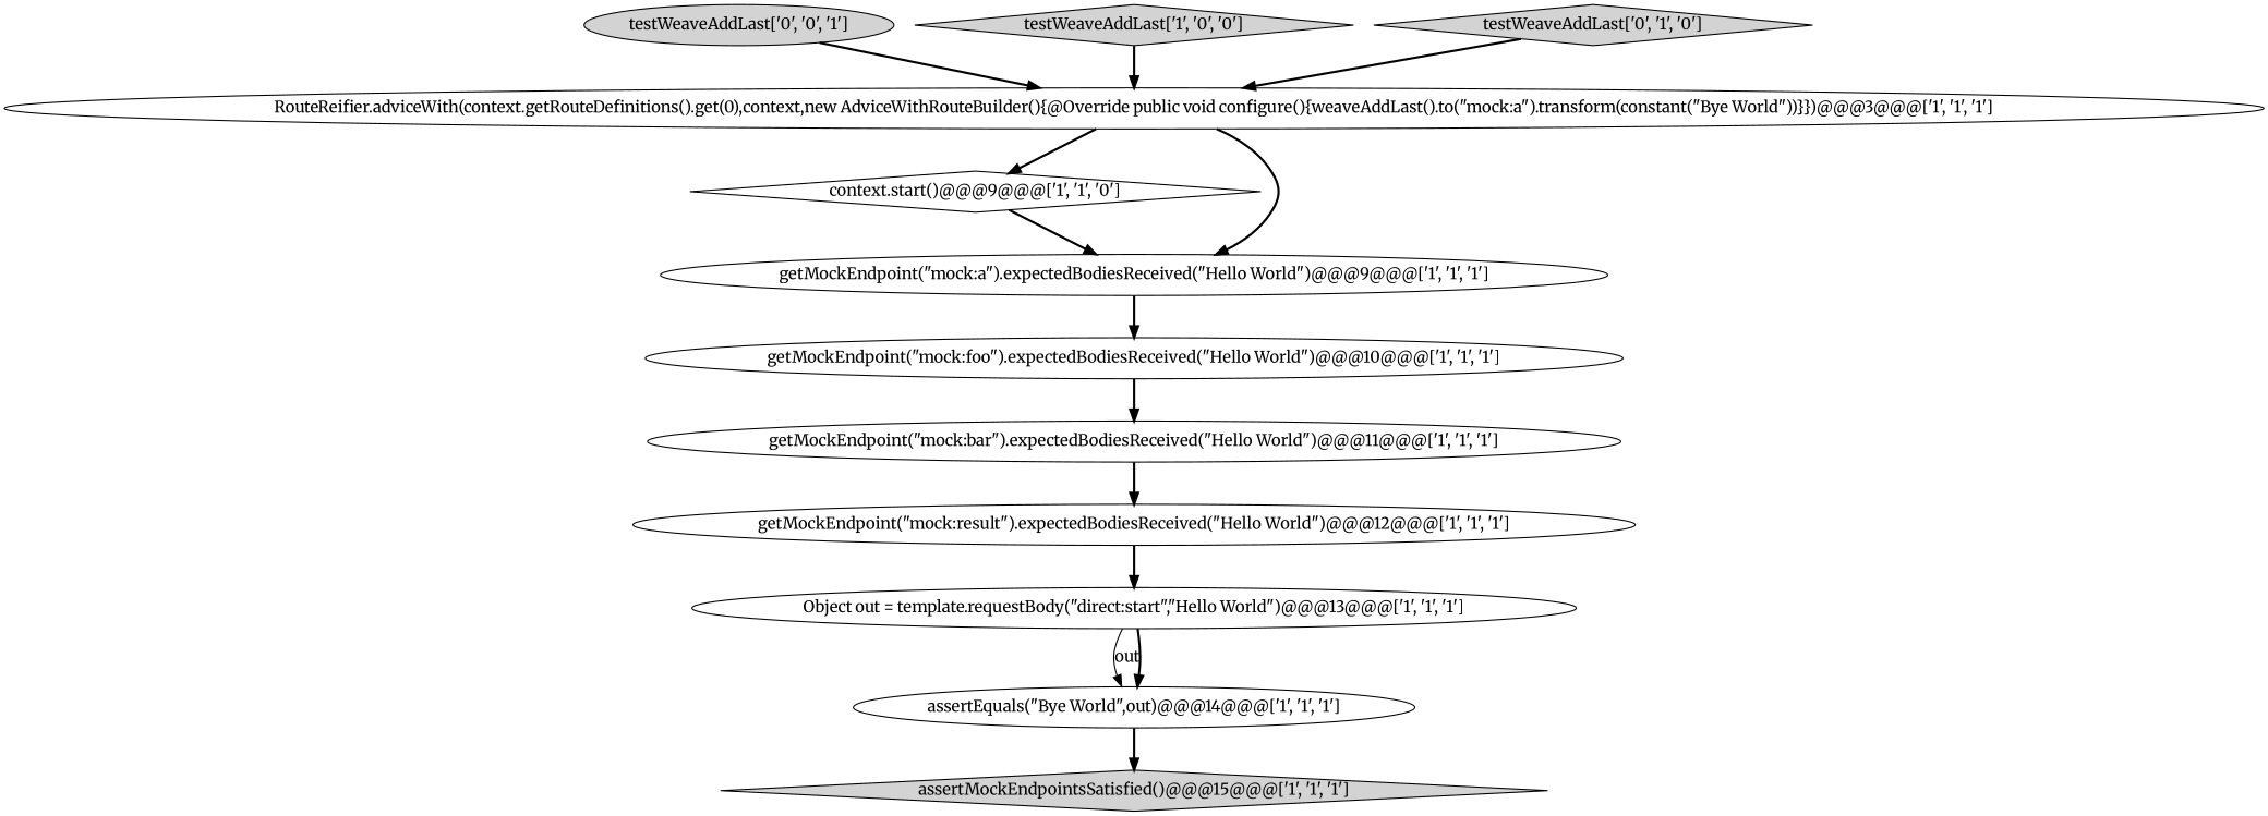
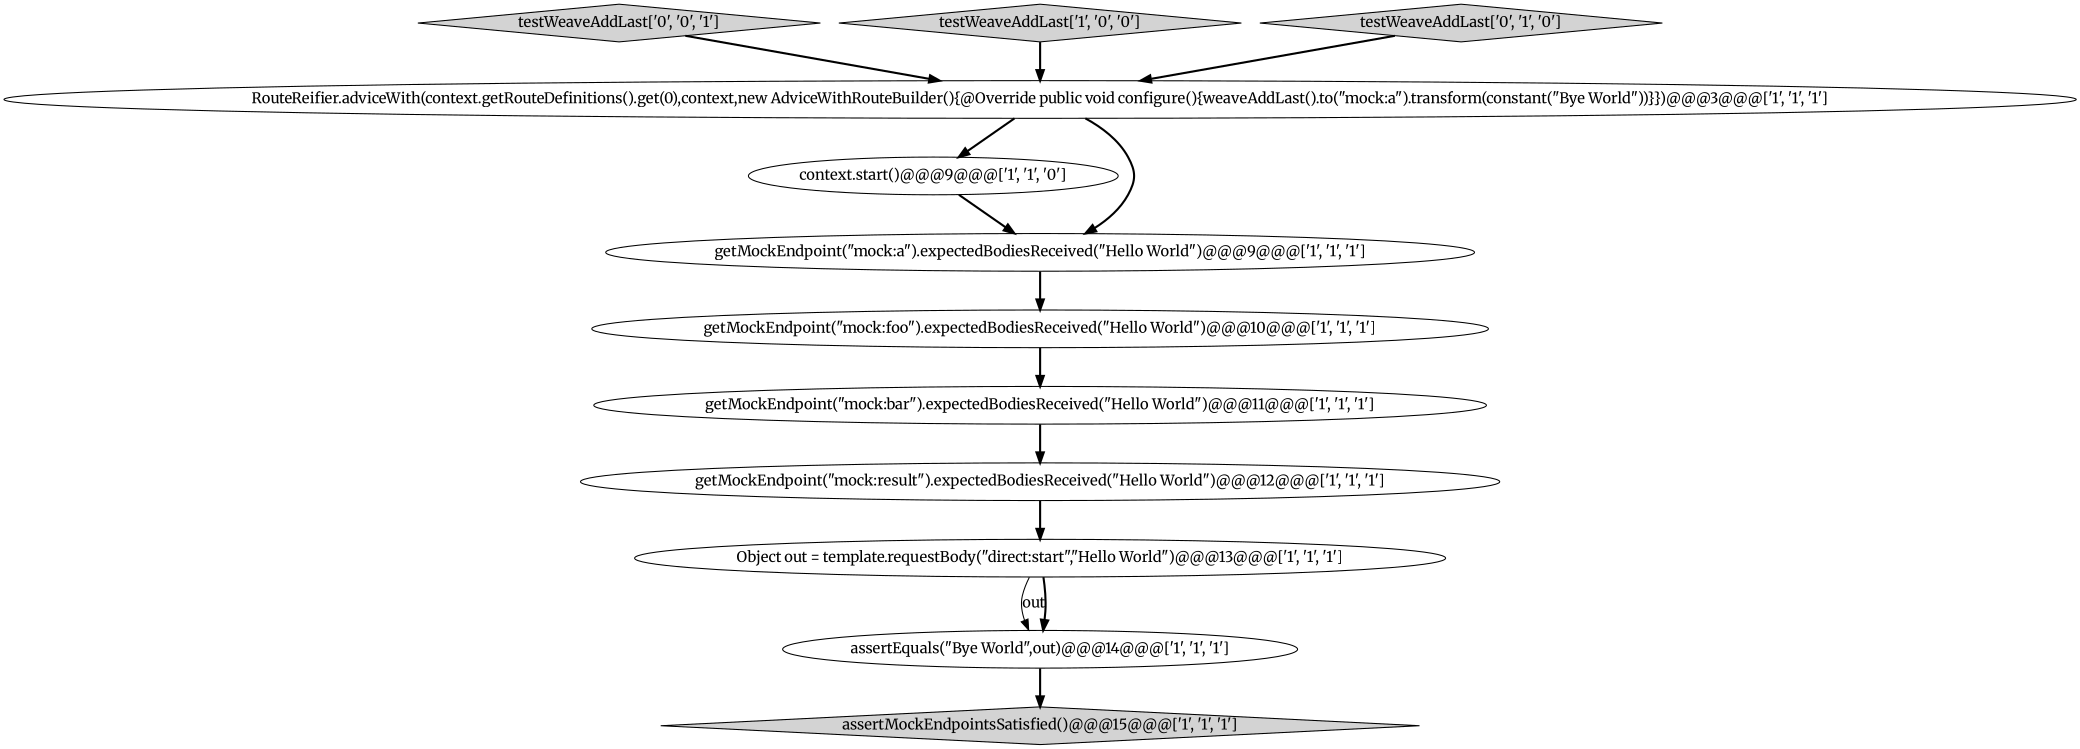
  digraph {
    fontname=Merriweather
    node [fillcolor=white fontname=Merriweather shape=ellipse style=filled]
    edge [fontname=Merriweather style=bold]
    n1 [label="getMockEndpoint(\"mock:bar\").expectedBodiesReceived(\"Hello World\")@@@11@@@['1', '1', '1']"]
    n2 [label="getMockEndpoint(\"mock:result\").expectedBodiesReceived(\"Hello World\")@@@12@@@['1', '1', '1']"]
    n3 [label="Object out = template.requestBody(\"direct:start\",\"Hello World\")@@@13@@@['1', '1', '1']"]
    n4 [label="assertEquals(\"Bye World\",out)@@@14@@@['1', '1', '1']"]
-   n5 [label="context.start()@@@9@@@['1', '1', '0']" shape=diamond]
+   n5 [label="context.start()@@@9@@@['1', '1', '0']"]
    n6 [label="getMockEndpoint(\"mock:a\").expectedBodiesReceived(\"Hello World\")@@@9@@@['1', '1', '1']"]
    n7 [label="getMockEndpoint(\"mock:foo\").expectedBodiesReceived(\"Hello World\")@@@10@@@['1', '1', '1']"]
-   n8 [fillcolor=lightgray label="testWeaveAddLast['0', '0', '1']"]
+   n8 [fillcolor=lightgray label="testWeaveAddLast['0', '0', '1']" shape=diamond]
    n9 [label="RouteReifier.adviceWith(context.getRouteDefinitions().get(0),context,new AdviceWithRouteBuilder(){@Override public void configure(){weaveAddLast().to(\"mock:a\").transform(constant(\"Bye World\"))}})@@@3@@@['1', '1', '1']"]
    n10 [fillcolor=lightgray label="testWeaveAddLast['1', '0', '0']" shape=diamond]
    n11 [fillcolor=lightgray label="assertMockEndpointsSatisfied()@@@15@@@['1', '1', '1']" shape=diamond]
    n12 [fillcolor=lightgray label="testWeaveAddLast['0', '1', '0']" shape=diamond]
    n1 -> n2
    n2 -> n3
    n3 -> n4 [label=out style=solid]
    n3 -> n4
    n4 -> n11
    n5 -> n6
    n6 -> n7
    n7 -> n1
    n8 -> n9
    n9 -> n5
    n9 -> n6
    n10 -> n9
    n12 -> n9
  }
